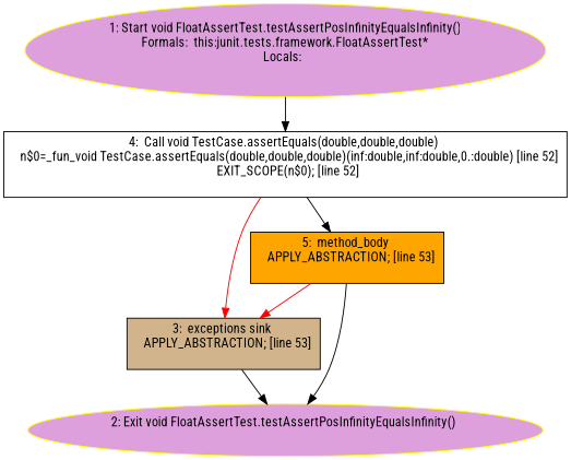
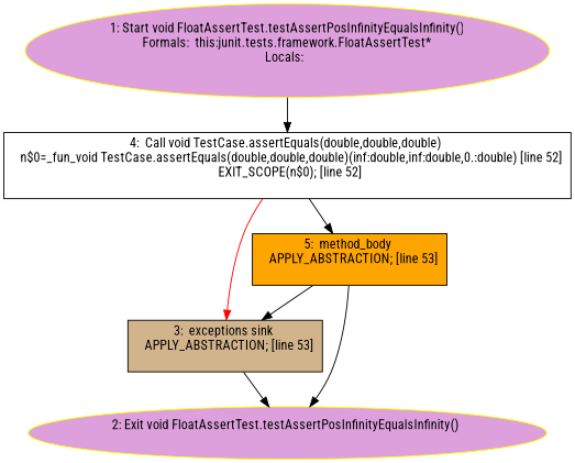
  digraph {
    fontname="Roboto Condensed"
    node [style=filled fillcolor=plum fontname="Roboto Condensed" shape=box]
    edge [fontname="Roboto Condensed"]
    n1 [color=yellow label="1: Start void FloatAssertTest.testAssertPosInfinityEqualsInfinity()\nFormals:  this:junit.tests.framework.FloatAssertTest*\nLocals:  \n  " shape=""]
    n2 [label="4:  Call void TestCase.assertEquals(double,double,double) \n   n$0=_fun_void TestCase.assertEquals(double,double,double)(inf:double,inf:double,0.:double) [line 52]\n  EXIT_SCOPE(n$0); [line 52]\n " fillcolor=white]
    n3 [label="3:  exceptions sink \n   APPLY_ABSTRACTION; [line 53]\n " fillcolor=tan]
    n4 [label="5:  method_body \n   APPLY_ABSTRACTION; [line 53]\n " fillcolor=orange]
    n5 [color=yellow label="2: Exit void FloatAssertTest.testAssertPosInfinityEqualsInfinity() \n  " shape=""]
    n1 -> n2
    n2 -> n3 [color=red]
    n2 -> n4
    n3 -> n5
-   n4 -> n3 [color=red]
+   n4 -> n3 [color=black]
    n4 -> n5
  }
